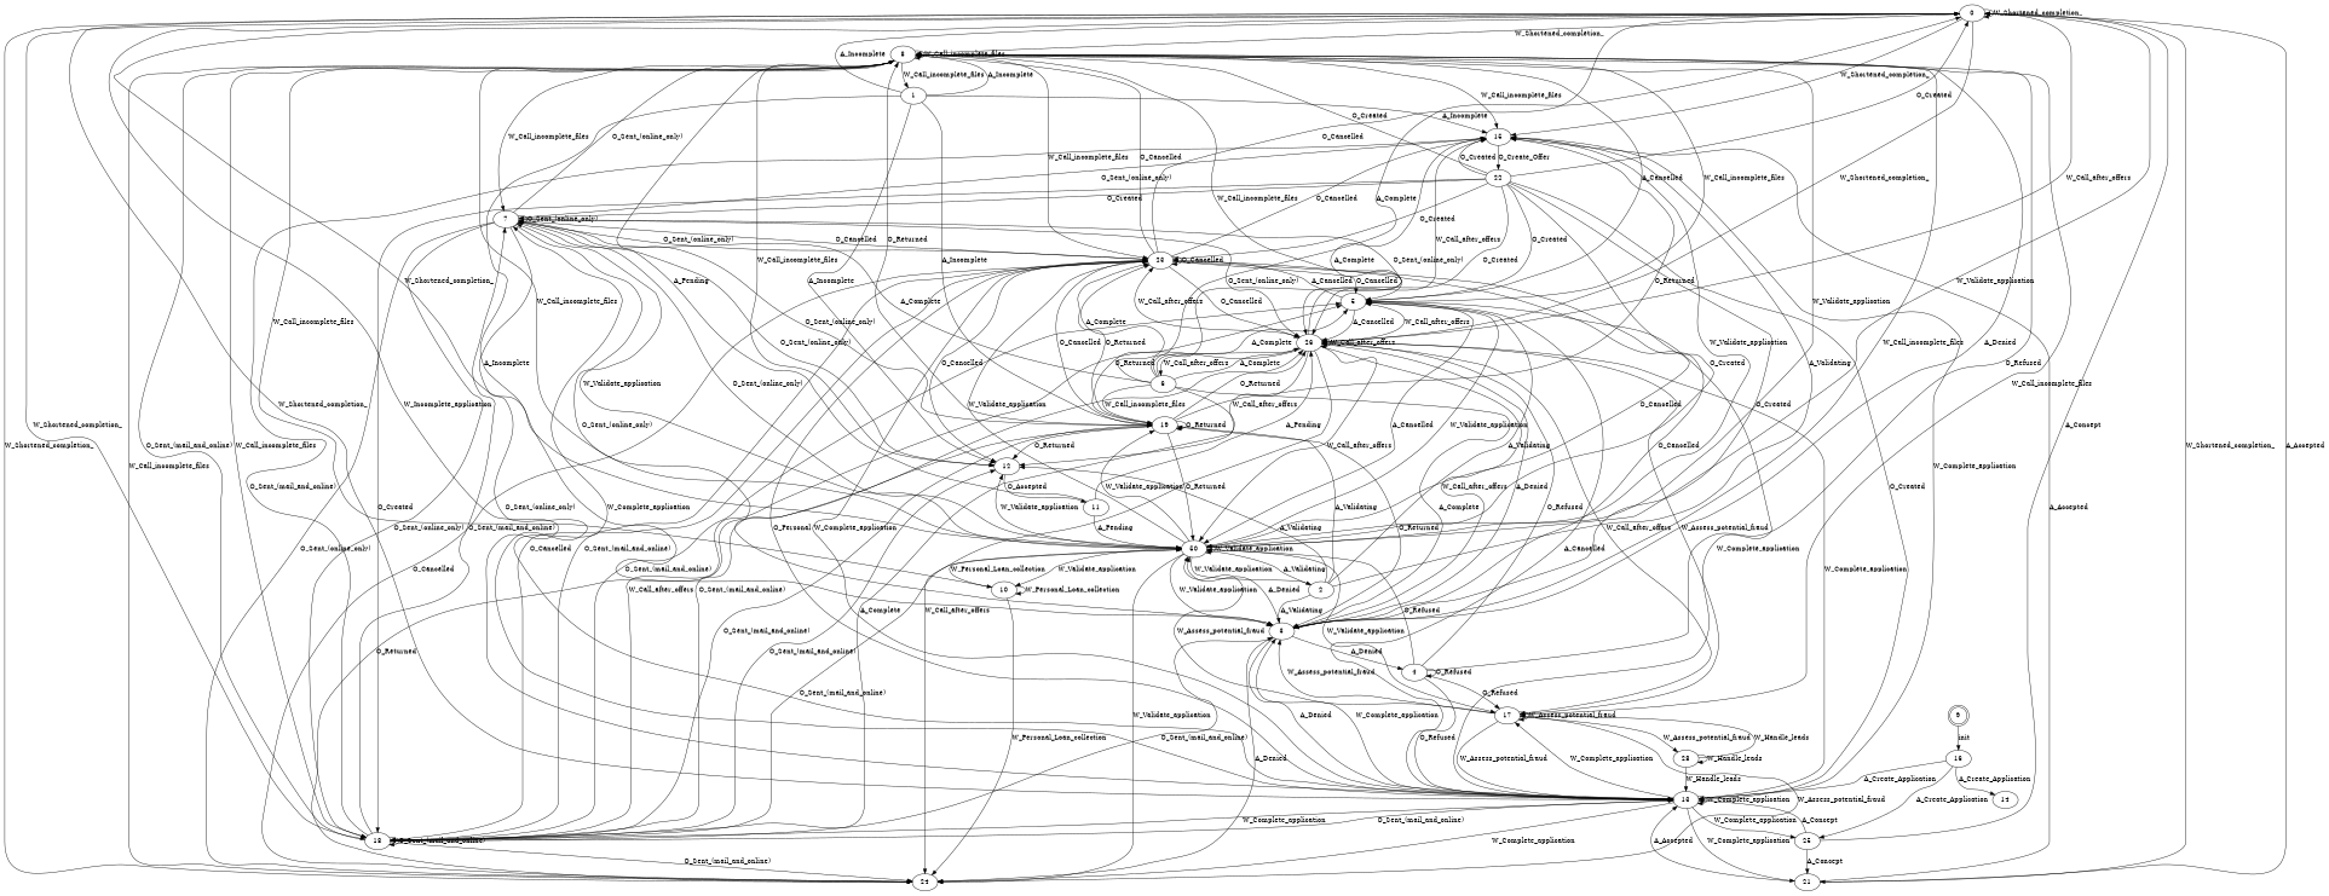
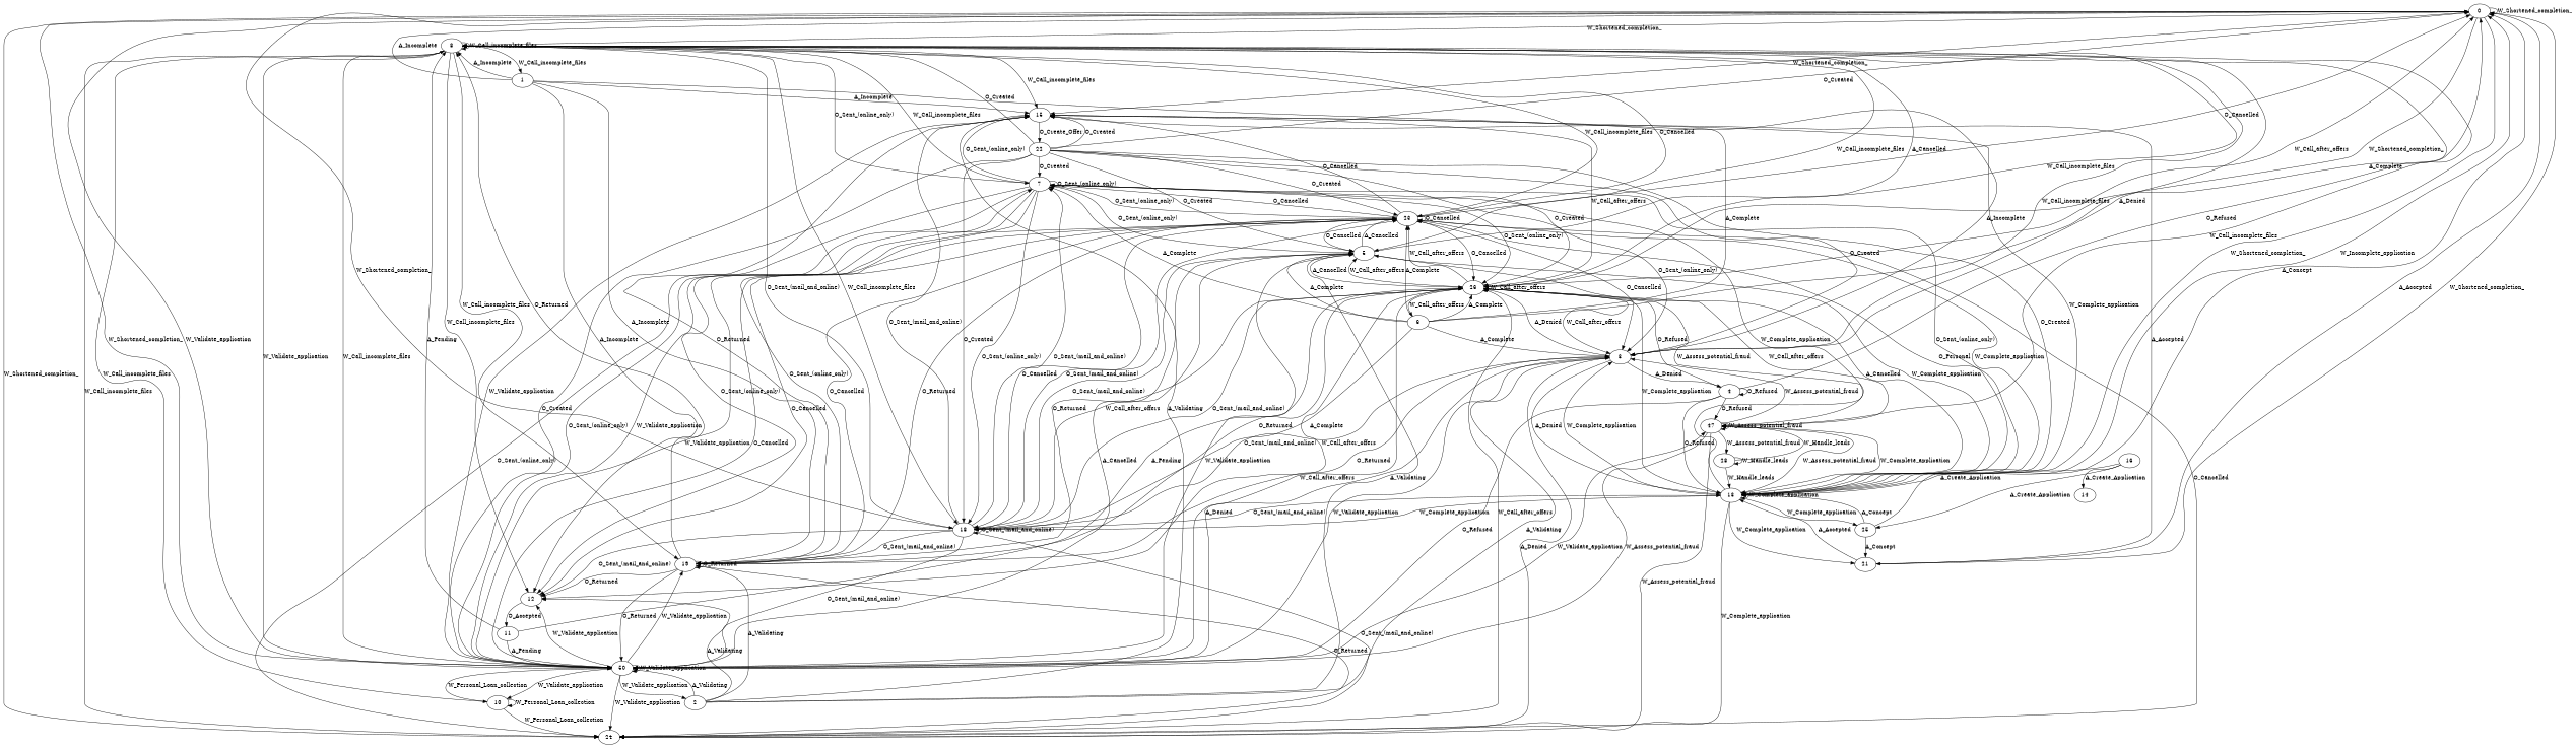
  digraph {
    edge [weight=1]
    0
    8
    13
    15
    18
    n6 [label=50]
    21
    24
    26
    1
    3
    12
    19
    5
-   17
+   17 [label=47]
    23
    7
    10
    25
    22
    2
    6
    4
    11
    28
-   9 [shape=doublecircle]
    16
    14
    0 -> 0 [label=W_Shortened_completion_ weight=116]
    0 -> 8 [label=W_Shortened_completion_]
    0 -> 13 [label=W_Shortened_completion_ weight=12]
    0 -> 15 [label=W_Shortened_completion_ weight=3]
    0 -> 18 [label=W_Shortened_completion_ weight=2]
    0 -> n6 [label=W_Shortened_completion_ weight=2]
    0 -> 21 [label=W_Shortened_completion_ weight=29]
    0 -> 24 [label=W_Shortened_completion_ weight=5]
    0 -> 26 [label=W_Shortened_completion_ weight=68]
    8 -> 8 [label=W_Call_incomplete_files weight=113918]
    8 -> 15 [label=W_Call_incomplete_files weight=1819]
    8 -> 18 [label=W_Call_incomplete_files weight=8]
    8 -> n6 [label=W_Call_incomplete_files weight=16929]
    8 -> 24 [label=W_Call_incomplete_files weight=4676]
    8 -> 26 [label=W_Call_incomplete_files weight=5]
    8 -> 1 [label=W_Call_incomplete_files weight=23055]
    8 -> 3 [label=W_Call_incomplete_files weight=186]
    8 -> 12 [label=W_Call_incomplete_files weight=4783]
-   6 -> 19 [label=W_Call_incomplete_files weight=721]
+   8 -> 19 [label=W_Call_incomplete_files weight=721]
    8 -> 5 [label=W_Call_incomplete_files weight=871]
    8 -> 17 [label=W_Call_incomplete_files weight=13]
    8 -> 23 [label=W_Call_incomplete_files weight=1529]
    8 -> 7 [label=W_Call_incomplete_files weight=15]
    8 -> 10 [label=W_Call_incomplete_files]
    13 -> 0 [label=W_Incomplete_application weight=25]
    13 -> 13 [label=W_Complete_application weight=64695]
    13 -> 15 [label=W_Complete_application weight=1575]
    13 -> 18 [label=W_Complete_application weight=596]
    13 -> 21 [label=W_Complete_application weight=22249]
    13 -> 24 [label=W_Complete_application weight=144]
    13 -> 26 [label=W_Complete_application weight=31362]
    13 -> 3 [label=W_Complete_application weight=9]
    13 -> 5 [label=W_Complete_application weight=40]
    13 -> 17 [label=W_Complete_application weight=13]
    13 -> 23 [label=W_Complete_application weight=56]
    13 -> 7 [label=W_Complete_application weight=16]
    13 -> 25 [label=W_Complete_application weight=28120]
    15 -> 22 [label=O_Create_Offer weight=42995]
    18 -> 8 [label="O_Sent_(mail_and_online)" weight=748]
    18 -> 13 [label="O_Sent_(mail_and_online)" weight=30912]
    18 -> 15 [label="O_Sent_(mail_and_online)" weight=406]
    18 -> 18 [label="O_Sent_(mail_and_online)" weight=3111]
    18 -> n6 [label="O_Sent_(mail_and_online)" weight=45]
    18 -> 24 [label="O_Sent_(mail_and_online)" weight=15]
    18 -> 26 [label="O_Sent_(mail_and_online)" weight=3451]
    18 -> 3 [label="O_Sent_(mail_and_online)" weight=8]
    18 -> 12 [label="O_Sent_(mail_and_online)"]
    18 -> 19 [label="O_Sent_(mail_and_online)" weight=100]
    18 -> 5 [label="O_Sent_(mail_and_online)" weight=546]
    18 -> 23 [label="O_Sent_(mail_and_online)" weight=363]
    18 -> 7 [label="O_Sent_(mail_and_online)"]
    n6 -> 0 [label=W_Validate_application weight=2]
    n6 -> 8 [label=W_Validate_application weight=23052]
    n6 -> 15 [label=W_Validate_application weight=104]
    n6 -> n6 [label=W_Validate_application weight=115590]
    n6 -> 24 [label=W_Validate_application weight=12662]
    n6 -> 3 [label=W_Validate_application weight=3254]
    n6 -> 12 [label=W_Validate_application weight=11738]
    n6 -> 19 [label=W_Validate_application weight=923]
    n6 -> 5 [label=W_Validate_application weight=78]
    n6 -> 17 [label=W_Validate_application weight=248]
    n6 -> 23 [label=W_Validate_application weight=3026]
    n6 -> 7 [label=W_Validate_application]
    n6 -> 10 [label=W_Validate_application weight=2]
    n6 -> 2 [label=W_Validate_application weight=38816]
    21 -> 0 [label=A_Accepted weight=5]
    21 -> 13 [label=A_Accepted weight=1538]
    21 -> 15 [label=A_Accepted weight=29966]
    26 -> 0 [label=W_Call_after_offers weight=26]
    26 -> 15 [label=W_Call_after_offers weight=3931]
    26 -> 18 [label=W_Call_after_offers weight=14]
    26 -> n6 [label=W_Call_after_offers weight=21880]
    26 -> 24 [label=W_Call_after_offers weight=9457]
    26 -> 26 [label=W_Call_after_offers weight=115569]
    26 -> 3 [label=W_Call_after_offers weight=85]
    26 -> 12 [label=W_Call_after_offers weight=2]
    26 -> 5 [label=W_Call_after_offers weight=8539]
    26 -> 17 [label=W_Call_after_offers weight=18]
    26 -> 23 [label=W_Call_after_offers weight=208]
    26 -> 6 [label=W_Call_after_offers weight=31362]
    1 -> 0 [label=A_Incomplete]
    1 -> 8 [label=A_Incomplete weight=22277]
    1 -> 15 [label=A_Incomplete weight=3]
    1 -> 3 [label=A_Incomplete weight=9]
    1 -> 12 [label=A_Incomplete weight=19]
    1 -> 19 [label=A_Incomplete weight=746]
    3 -> 8 [label=A_Denied weight=10]
    3 -> 13 [label=A_Denied weight=11]
    3 -> n6 [label=A_Denied weight=2]
    3 -> 24 [label=A_Denied]
    3 -> 26 [label=A_Denied weight=9]
    3 -> 4 [label=A_Denied weight=3720]
    12 -> 11 [label=O_Accepted weight=17228]
    19 -> 8 [label=O_Returned weight=1536]
    19 -> 15 [label=O_Returned weight=2]
    19 -> n6 [label=O_Returned weight=21235]
    19 -> 24 [label=O_Returned]
    19 -> 26 [label=O_Returned]
    19 -> 3 [label=O_Returned weight=25]
    19 -> 12 [label=O_Returned weight=483]
    19 -> 19 [label=O_Returned weight=16]
    19 -> 5 [label=O_Returned weight=4]
    19 -> 23 [label=O_Returned weight=2]
    5 -> 8 [label=A_Cancelled weight=41]
    5 -> 13 [label=A_Cancelled weight=14]
    5 -> n6 [label=A_Cancelled weight=3]
    5 -> 26 [label=A_Cancelled weight=103]
    5 -> 23 [label=A_Cancelled weight=10270]
    17 -> 13 [label=W_Assess_potential_fraud weight=12]
    17 -> n6 [label=W_Assess_potential_fraud weight=166]
    17 -> 24 [label=W_Assess_potential_fraud weight=102]
    17 -> 26 [label=W_Assess_potential_fraud weight=12]
    17 -> 3 [label=W_Assess_potential_fraud weight=102]
    17 -> 17 [label=W_Assess_potential_fraud weight=2866]
    17 -> 28 [label=W_Assess_potential_fraud weight=22]
    23 -> 0 [label=O_Cancelled]
    23 -> 8 [label=O_Cancelled weight=920]
    23 -> 13 [label=O_Personal weight=125]
    23 -> 15 [label=O_Cancelled weight=688]
    23 -> 18 [label=O_Cancelled weight=332]
    23 -> n6 [label=O_Cancelled weight=101]
    23 -> 24 [label=O_Cancelled weight=4436]
    23 -> 26 [label=O_Cancelled weight=9659]
    23 -> 3 [label=O_Cancelled weight=29]
    23 -> 12 [label=O_Cancelled]
    23 -> 19 [label=O_Cancelled weight=3]
    23 -> 5 [label=O_Cancelled weight=166]
    23 -> 23 [label=O_Cancelled weight=4426]
    23 -> 7 [label=O_Cancelled weight=11]
    7 -> 8 [label="O_Sent_(online_only)" weight=868]
    7 -> 13 [label="O_Sent_(online_only)" weight=450]
    7 -> 15 [label="O_Sent_(online_only)" weight=88]
    7 -> 18 [label="O_Sent_(online_only)"]
    7 -> n6 [label="O_Sent_(online_only)" weight=28]
    7 -> 24 [label="O_Sent_(online_only)" weight=8]
    7 -> 26 [label="O_Sent_(online_only)" weight=300]
    7 -> 3 [label="O_Sent_(online_only)"]
    7 -> 12 [label="O_Sent_(online_only)" weight=3]
    7 -> 19 [label="O_Sent_(online_only)" weight=122]
    7 -> 5 [label="O_Sent_(online_only)" weight=45]
    7 -> 23 [label="O_Sent_(online_only)" weight=27]
    7 -> 7 [label="O_Sent_(online_only)" weight=85]
    10 -> n6 [label=W_Personal_Loan_collection]
    10 -> 24 [label=W_Personal_Loan_collection weight=2]
    10 -> 10 [label=W_Personal_Loan_collection weight=19]
    25 -> 0 [label=A_Concept weight=14]
    25 -> 13 [label=A_Concept weight=22264]
    25 -> 21 [label=A_Concept weight=9231]
    22 -> 0 [label=O_Created weight=3]
    22 -> 8 [label=O_Created weight=28]
    22 -> 13 [label=O_Created weight=722]
    22 -> 15 [label=O_Created weight=3887]
    22 -> 18 [label=O_Created weight=35604]
    22 -> n6 [label=O_Created weight=9]
    22 -> 26 [label=O_Created weight=46]
    22 -> 3 [label=O_Created weight=18]
    22 -> 5 [label=O_Created weight=79]
    22 -> 23 [label=O_Created weight=704]
    22 -> 7 [label=O_Created weight=1895]
    2 -> 15 [label=A_Validating weight=2]
    2 -> n6 [label=A_Validating weight=17925]
    2 -> 3 [label=A_Validating weight=12]
    2 -> 12 [label=A_Validating weight=198]
    2 -> 19 [label=A_Validating weight=20673]
    2 -> 5 [label=A_Validating weight=6]
    6 -> 0 [label=A_Complete weight=45]
    6 -> 15 [label=A_Complete weight=521]
    6 -> 18 [label=A_Complete weight=39]
    6 -> 26 [label=A_Complete weight=30396]
    6 -> 3 [label=A_Complete weight=15]
    6 -> 5 [label=A_Complete weight=57]
    6 -> 23 [label=A_Complete weight=287]
    6 -> 7 [label=A_Complete weight=2]
    4 -> 8 [label=O_Refused weight=195]
    4 -> 13 [label=O_Refused weight=25]
    4 -> n6 [label=O_Refused weight=3289]
    4 -> 26 [label=O_Refused weight=109]
    4 -> 17 [label=O_Refused weight=102]
    4 -> 4 [label=O_Refused weight=975]
    11 -> 8 [label=A_Pending weight=4935]
    11 -> n6 [label=A_Pending weight=12291]
    11 -> 26 [label=A_Pending weight=2]
    28 -> 13 [label=W_Handle_leads weight=20423]
    28 -> 17 [label=W_Handle_leads weight=22]
    28 -> 28 [label=W_Handle_leads weight=26819]
-   9 -> 16 [label=init weight=31509]
    16 -> 13 [label=A_Create_Application weight=7697]
    16 -> 25 [label=A_Create_Application weight=3389]
    16 -> 14 [label=A_Create_Application weight=20423]
  }
